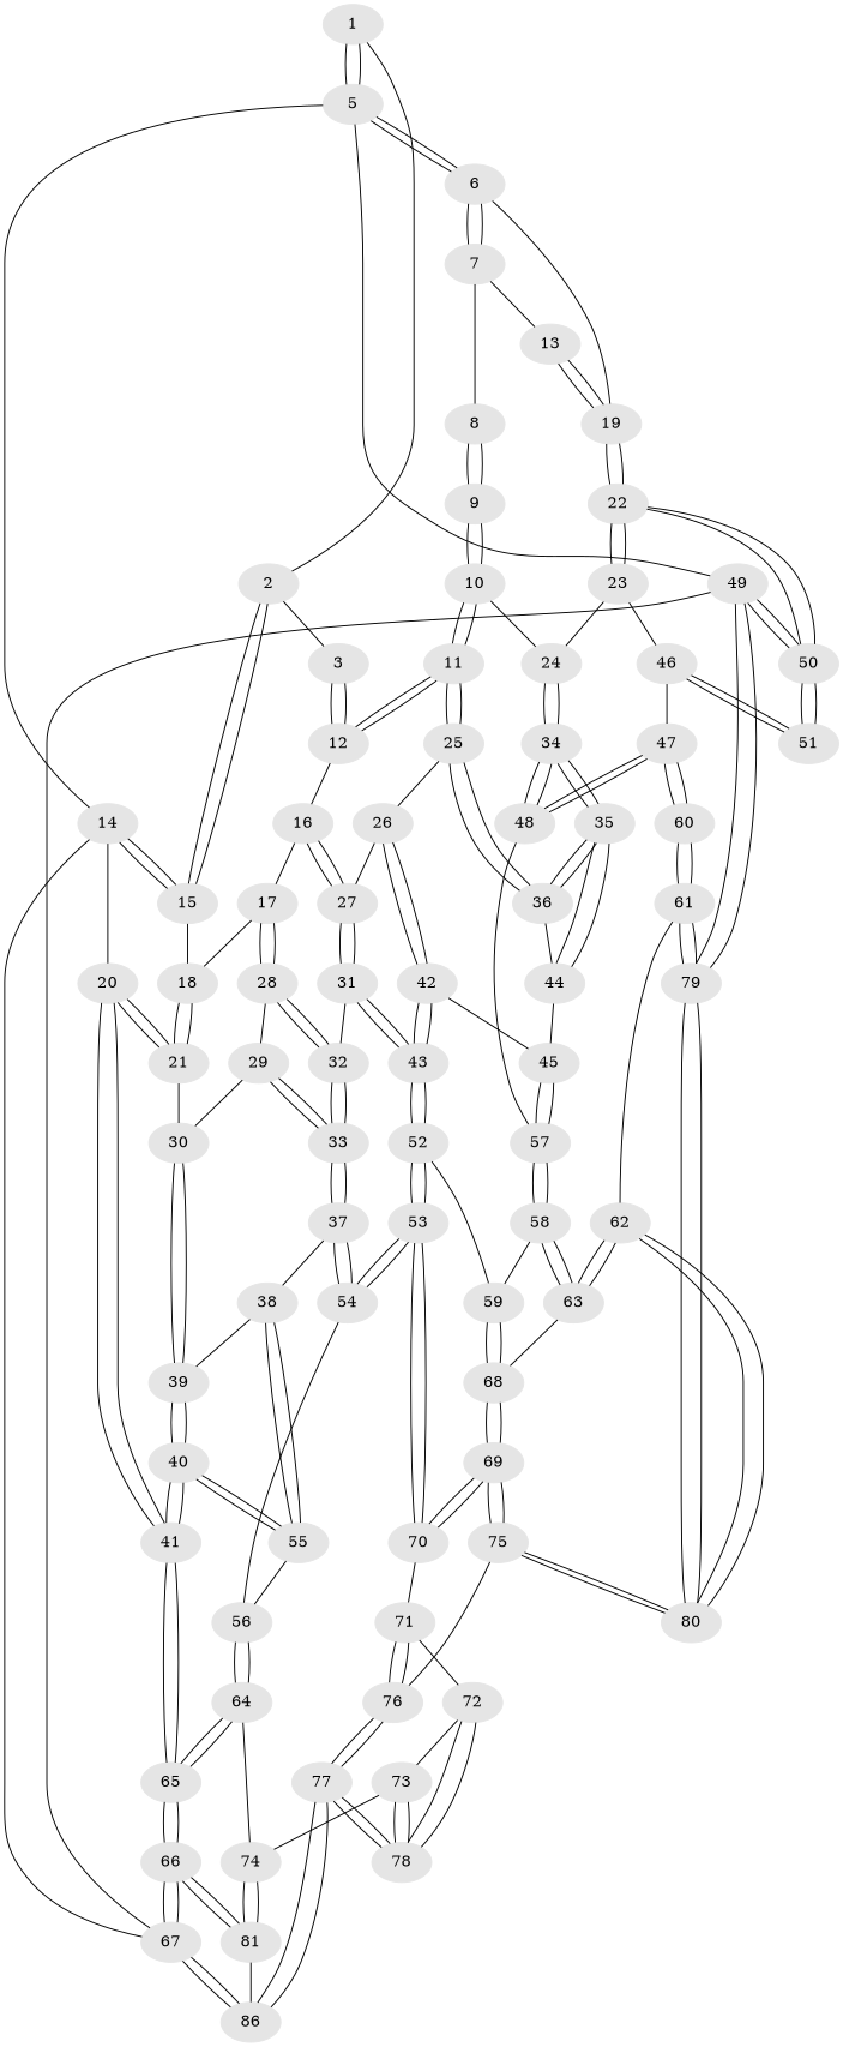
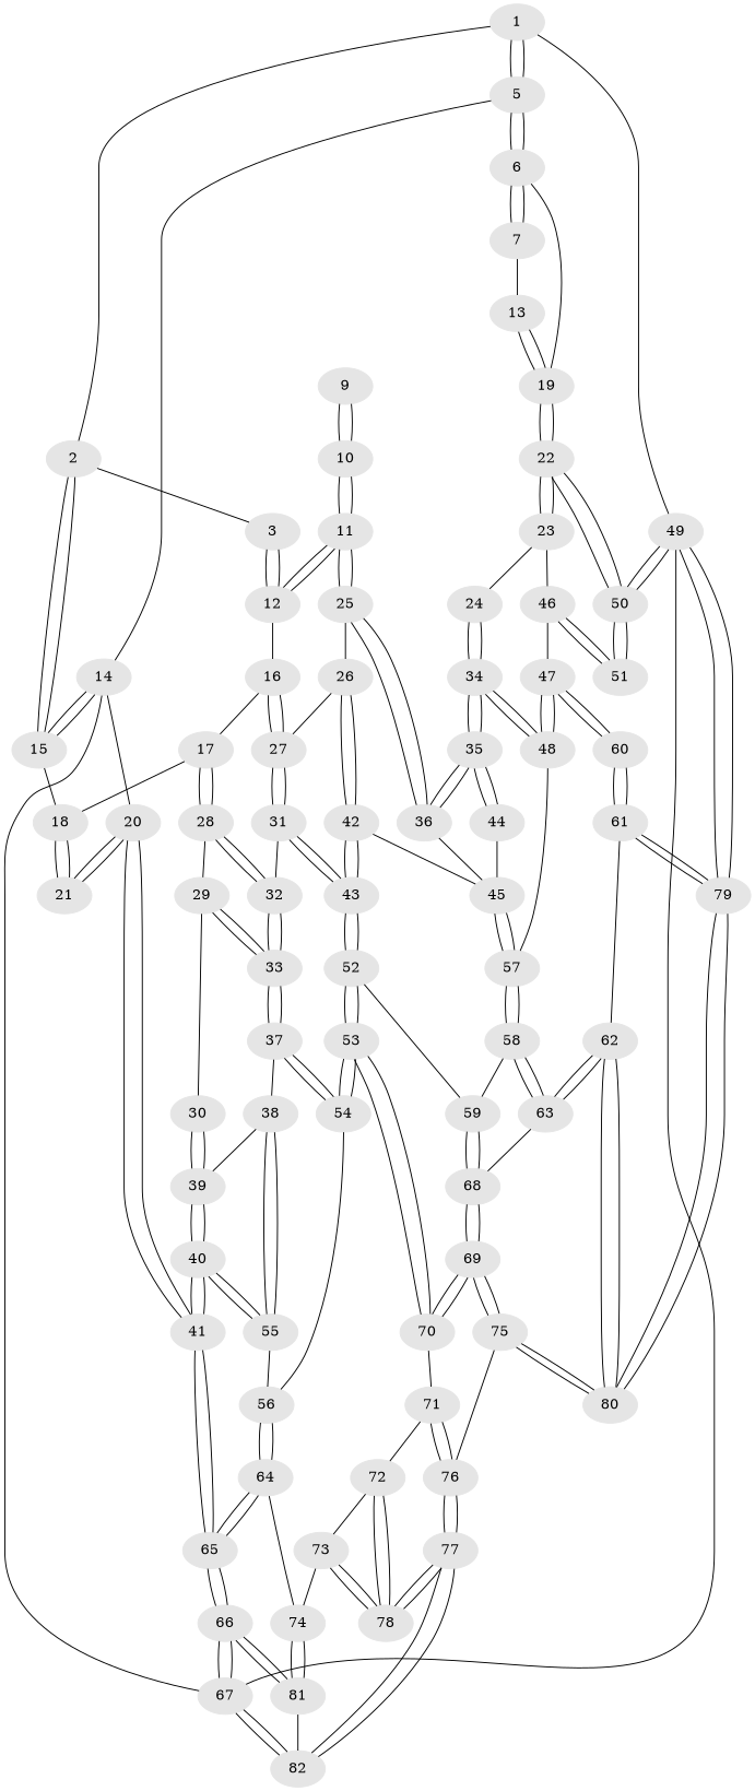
  graph {
    node [color=gray90 style=filled]
    1
    2
    5
    3
    15
    6
    14
    49
    12
    18
    16
-   8
    9
    7
    19
    20
    67
    50
    79
    13
    22
    10
    11
    24
    25
    34
    26
    36
    17
    27
    21
    41
-   82 [label=86]
+   82
    28
    31
    29
    32
    30
    23
    65
    39
    46
    51
    47
    35
    48
    42
    44
    43
    45
    33
    37
    40
    52
    38
    54
    57
    55
    56
    66
    53
    59
    58
    60
    61
    80
    70
    68
    71
    64
    74
    63
    69
    62
    81
    75
    76
    72
    73
    78
    77
    1 -- 2
    1 -- 5
    1 -- 5
    2 -- 3
    2 -- 15
    2 -- 15
    5 -- 6
    5 -- 6
    5 -- 14
-   5 -- 49
+   1 -- 49
    3 -- 12
    3 -- 12
    15 -- 18
    6 -- 7
    6 -- 7
    6 -- 19
    14 -- 15
    14 -- 15
    14 -- 20
    14 -- 67
    49 -- 67
    49 -- 50
    49 -- 50
    49 -- 79
    49 -- 79
    12 -- 16
    18 -- 21
    18 -- 21
    16 -- 17
    16 -- 27
    16 -- 27
-   8 -- 9
-   8 -- 9
    9 -- 10
    9 -- 10
-   7 -- 8
    7 -- 13
    19 -- 22
    19 -- 22
    20 -- 21
    20 -- 21
    20 -- 41
    20 -- 41
    67 -- 82
    67 -- 82
    50 -- 51
    50 -- 51
    79 -- 80
    79 -- 80
    13 -- 19
    13 -- 19
    22 -- 50
    22 -- 50
    22 -- 23
    22 -- 23
    10 -- 11
    10 -- 11
-   10 -- 24
    11 -- 12
    11 -- 12
    11 -- 25
    11 -- 25
    24 -- 34
    24 -- 34
    25 -- 26
    25 -- 36
    25 -- 36
    34 -- 35
    34 -- 35
    34 -- 48
    34 -- 48
    26 -- 27
    26 -- 42
    26 -- 42
-   36 -- 44
+   36 -- 45
    17 -- 18
    17 -- 28
    17 -- 28
    27 -- 31
    27 -- 31
-   21 -- 30
    41 -- 65
    41 -- 65
    28 -- 29
    28 -- 32
    28 -- 32
    31 -- 32
    31 -- 43
    31 -- 43
    29 -- 30
    29 -- 33
    29 -- 33
    32 -- 33
    32 -- 33
    30 -- 39
    30 -- 39
    23 -- 24
    23 -- 46
    65 -- 66
    65 -- 66
    39 -- 40
    39 -- 40
    46 -- 51
    46 -- 51
    46 -- 47
    47 -- 48
    47 -- 48
    47 -- 60
    47 -- 60
    35 -- 36
    35 -- 36
    35 -- 44
    35 -- 44
    48 -- 57
    42 -- 43
    42 -- 43
    42 -- 45
    44 -- 45
    43 -- 52
    43 -- 52
    45 -- 57
    45 -- 57
    33 -- 37
    33 -- 37
    37 -- 38
    37 -- 54
    37 -- 54
    40 -- 41
    40 -- 41
    40 -- 55
    40 -- 55
    52 -- 53
    52 -- 53
    52 -- 59
    38 -- 39
    38 -- 55
    38 -- 55
    54 -- 56
    57 -- 58
    57 -- 58
    55 -- 56
    56 -- 64
    56 -- 64
    66 -- 67
    66 -- 67
    66 -- 81
    66 -- 81
    53 -- 54
    53 -- 54
    53 -- 70
    53 -- 70
    59 -- 68
    59 -- 68
    58 -- 59
    58 -- 63
    58 -- 63
    60 -- 61
    60 -- 61
    61 -- 79
    61 -- 79
    61 -- 62
    70 -- 71
    68 -- 69
    68 -- 69
    71 -- 76
    71 -- 76
    71 -- 72
    64 -- 65
    64 -- 65
    64 -- 74
    74 -- 81
    74 -- 81
    63 -- 68
    69 -- 70
    69 -- 70
    69 -- 75
    69 -- 75
    62 -- 80
    62 -- 80
    62 -- 63
    62 -- 63
    81 -- 82
    75 -- 80
    75 -- 80
    75 -- 76
    76 -- 77
    76 -- 77
    72 -- 73
    72 -- 78
    72 -- 78
    73 -- 74
    73 -- 78
    73 -- 78
    77 -- 82
    77 -- 82
    77 -- 78
    77 -- 78
  }
